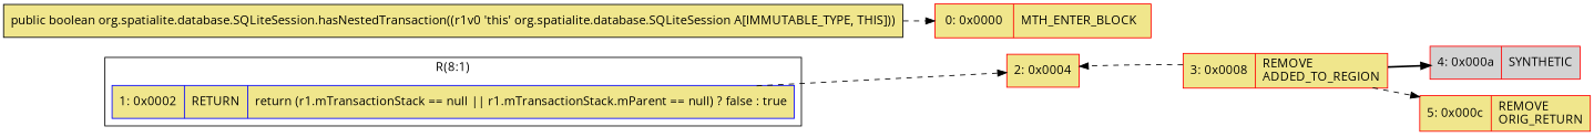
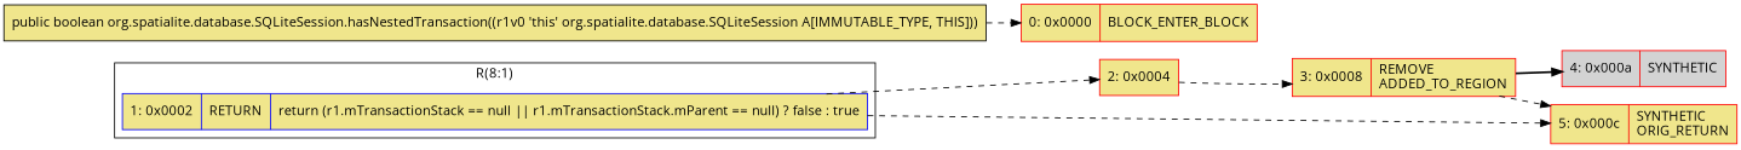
  digraph {
    fontname="Open Sans"
    rankdir=LR
    node [color=red fillcolor=khaki fontname="Open Sans" shape=record style=filled]
    edge [fontname="Open Sans" style=dashed]
    n1 [color=blue label="{1\:\ 0x0002|RETURN\l|return (r1.mTransactionStack == null \|\| r1.mTransactionStack.mParent == null) ? false : true\l}"]
    n2 [label="{2\:\ 0x0004}"]
-   n3 [label="{5\:\ 0x000c|REMOVE\lORIG_RETURN\l}"]
+   n3 [label="{5\:\ 0x000c|SYNTHETIC\lORIG_RETURN\l}"]
    n4 [label="{3\:\ 0x0008|REMOVE\lADDED_TO_REGION\l}"]
-   n5 [label="{0\:\ 0x0000|MTH_ENTER_BLOCK\l}"]
+   n5 [label="{0\:\ 0x0000|BLOCK_ENTER_BLOCK\l}"]
    n6 [fillcolor=lightgrey label="{4\:\ 0x000a|SYNTHETIC\l}"]
    n7 [label="{public boolean org.spatialite.database.SQLiteSession.hasNestedTransaction((r1v0 'this' org.spatialite.database.SQLiteSession A[IMMUTABLE_TYPE, THIS])) }" color=""]
    subgraph cluster_1 {
      label="R(8:1)"
      n1
    }
    n1 -> n2
-   n4 -> n2
+   n1 -> n3
+   n2 -> n4
    n4 -> n3
    n4 -> n6 [style=bold]
    n7 -> n5
  }
